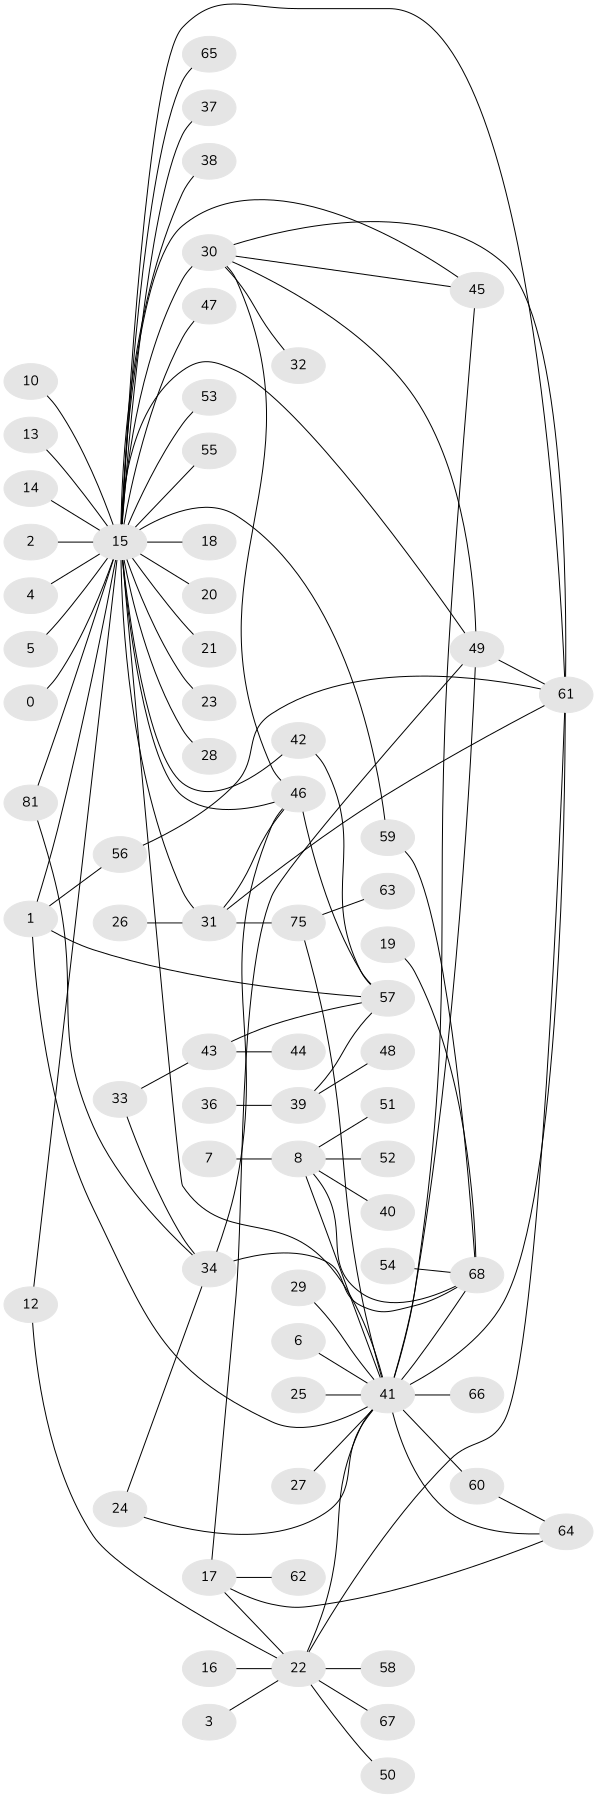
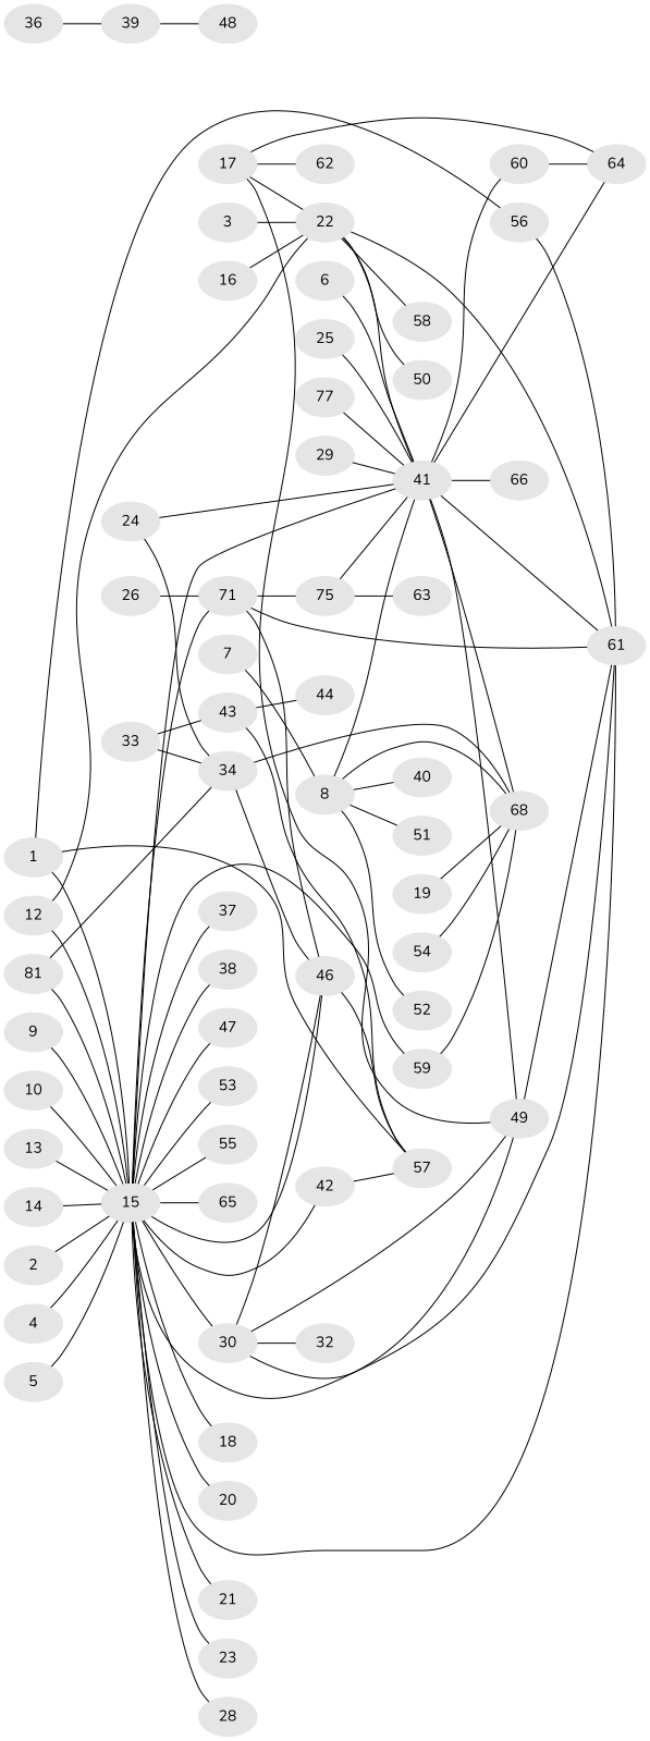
  graph {
    fontname=Nunito
    rankdir=LR
    node [color=gray90 fontname=Nunito style=filled]
    edge [fontname=Nunito weight=1.0]
    1
    15
    41
    56
    57
    18
    20
    21
    23
    28
    30
-   31
+   31 [label=71]
    37
    38
    42
-   45
    46
    47
    49
    53
    55
    59
    61
    65
    68
    64
    60
    66
    2
    3
    22
    50
    58
-   67
    4
    5
    6
    7
    8
    40
    51
    52
-   9 [label=0]
+   9
    10
    n45 [label=81]
    34
    12
    13
    14
    32
    n51 [label=75]
    16
    17
    62
    19
    24
    25
    26
-   27
+   27 [label=77]
    29
    63
    33
    43
    44
    36
    39
    48
    54
    1 -- 15
-   1 -- 41
    1 -- 56
    1 -- 57
    15 -- 41
    15 -- 18
    15 -- 20
    15 -- 21
    15 -- 23
    15 -- 28
    15 -- 30
    15 -- 31
    15 -- 37
    15 -- 38
    15 -- 42
-   15 -- 45
    15 -- 46
    15 -- 47
    15 -- 49
    15 -- 53
    15 -- 55
    15 -- 59
    15 -- 61
    15 -- 65
-   41 -- 45
    41 -- 49
    41 -- 61
    41 -- 68
    41 -- 64
    41 -- 60
    41 -- 66
    56 -- 61
-   30 -- 45
    30 -- 46
    30 -- 49
    30 -- 61
    30 -- 32
    31 -- 46
    31 -- 61
    31 -- n51
    42 -- 57
    46 -- 57
    49 -- 61
    59 -- 68
    60 -- 64
    2 -- 15
    3 -- 22
    22 -- 41
    22 -- 61
    22 -- 50
    22 -- 58
-   22 -- 67
    4 -- 15
    5 -- 15
    6 -- 41
    7 -- 8
    8 -- 41
    8 -- 68
    8 -- 40
    8 -- 51
    8 -- 52
    9 -- 15
    10 -- 15
    n45 -- 15
    n45 -- 34
    34 -- 46
    34 -- 68
    12 -- 15
    12 -- 22
    13 -- 15
    14 -- 15
    n51 -- 41
    n51 -- 63
    16 -- 22
    17 -- 49
    17 -- 64
    17 -- 22
    17 -- 62
    19 -- 68
    24 -- 41
    24 -- 34
    25 -- 41
    26 -- 31
    27 -- 41
    29 -- 41
    33 -- 34
    33 -- 43
    43 -- 57
    43 -- 44
    36 -- 39
-   39 -- 57 [weight=2.0]
    39 -- 48
    54 -- 68
  }
